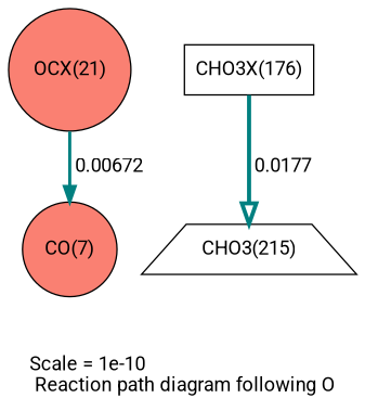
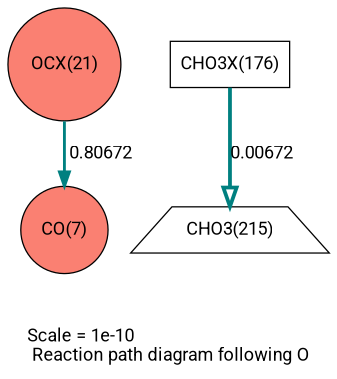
  digraph {
    fontname=Roboto
    label="Scale = 1e-10\l Reaction path diagram following O"
    node [fillcolor=salmon fontname=Roboto shape=circle style=filled]
    edge [color=teal fontname=Roboto]
    n1 [label="OCX(21)"]
    n2 [label="CO(7)"]
    n3 [fillcolor=white label="CHO3X(176)" shape=box]
    n4 [fillcolor=white label="CHO3(215)" shape=trapezium]
-   n1 -> n2 [arrowhead=normal arrowsize=1.11 label=" 0.00672" penwidth=2.22]
-   n3 -> n4 [arrowhead=onormal arrowsize=1.48 label=" 0.0177" penwidth=2.95]
+   n1 -> n2 [arrowhead=normal arrowsize=1.11 label=" 0.80672" penwidth=2.22]
+   n3 -> n4 [arrowhead=onormal arrowsize=1.48 label=" 0.00672" penwidth=2.95]
  }
